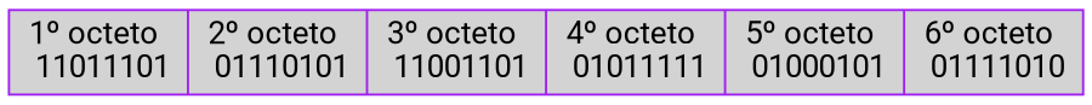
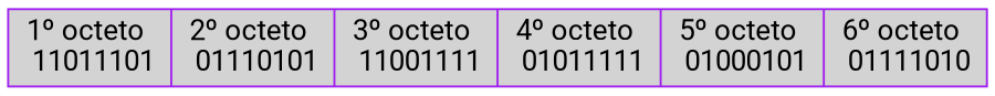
  digraph {
    fontname=Roboto
-   n1 [label="1º octeto \n 11011101 | 2º octeto \n 01110101 | 3º octeto \n 11001101 | 4º octeto \n 01011111 | 5º octeto \n 01000101 | 6º octeto \n 01111010" shape=record style=filled fillcolor=lightgrey color=purple fontname=Roboto]
+   n1 [label="1º octeto \n 11011101 | 2º octeto \n 01110101 | 3º octeto \n 11001111 | 4º octeto \n 01011111 | 5º octeto \n 01000101 | 6º octeto \n 01111010" shape=record style=filled fillcolor=lightgrey color=purple fontname=Roboto]
  }
